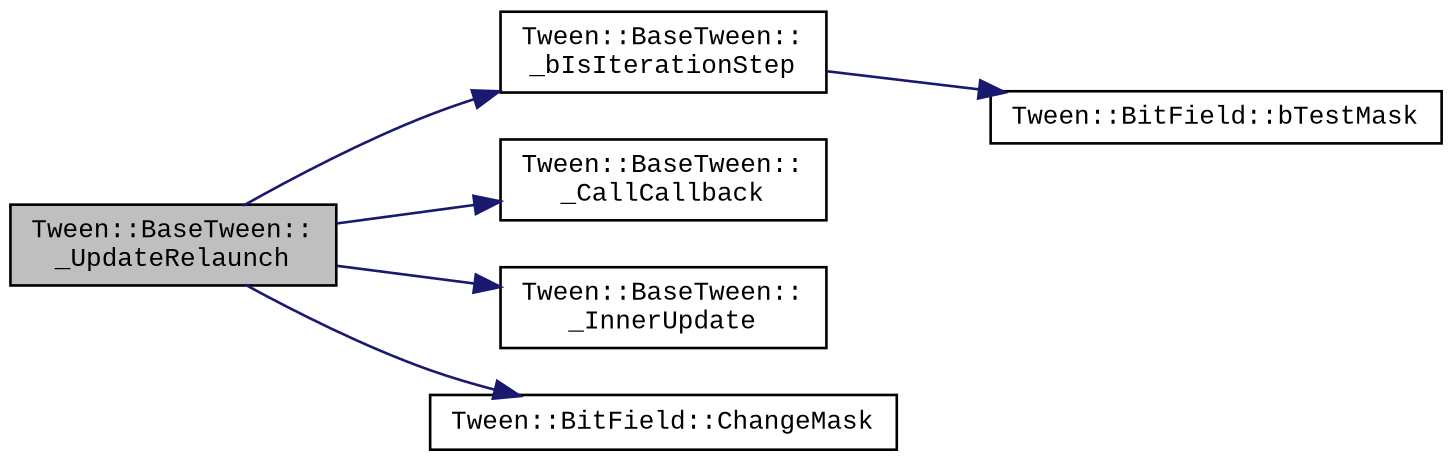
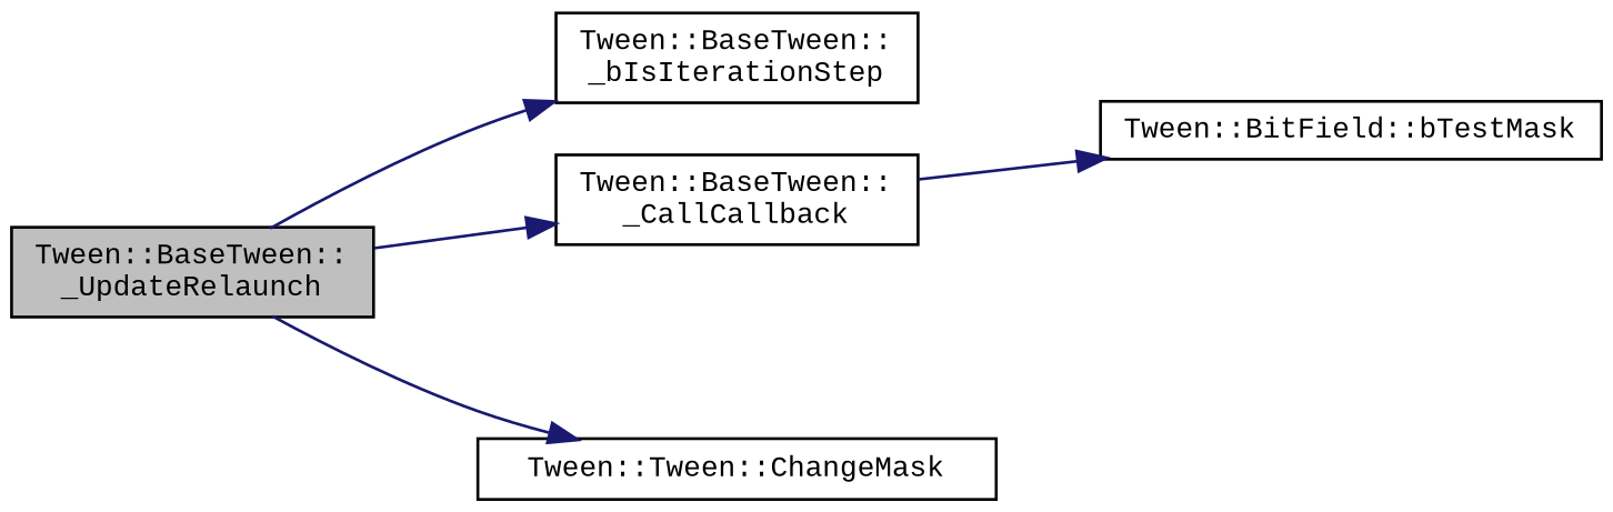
  digraph {
    fontname="Liberation Mono"
    rankdir=LR
    node [color=black fontname="Liberation Mono" fontsize=10 shape=record]
    edge [color=midnightblue fontname="Liberation Mono" fontsize=10 labelfontname=FreeSans labelfontsize=10 style=solid]
    n1 [fillcolor=grey75 fontcolor=black height=0.2 label="Tween::BaseTween::\l_UpdateRelaunch" style=filled width=0.4]
    n2 [height=0.2 label="Tween::BaseTween::\l_bIsIterationStep" width=0.4]
    n3 [height=0.2 label="Tween::BaseTween::\l_CallCallback" width=0.4]
-   n4 [height=0.2 label="Tween::BaseTween::\l_InnerUpdate" width=0.4]
-   n5 [height=0.2 label="Tween::BitField::ChangeMask" width=0.4]
+   n5 [height=0.2 label="Tween::Tween::ChangeMask" width=0.4]
    n6 [height=0.2 label="Tween::BitField::bTestMask" width=0.4]
    n1 -> n2
    n1 -> n3
-   n1 -> n4
    n1 -> n5
-   n2 -> n6
+   n3 -> n6
  }
